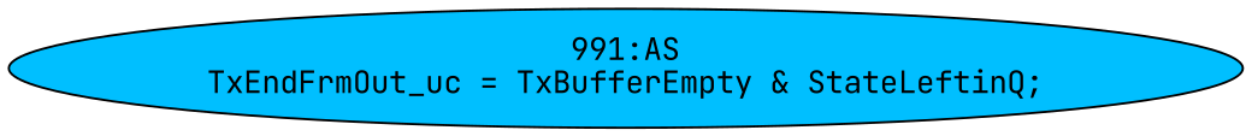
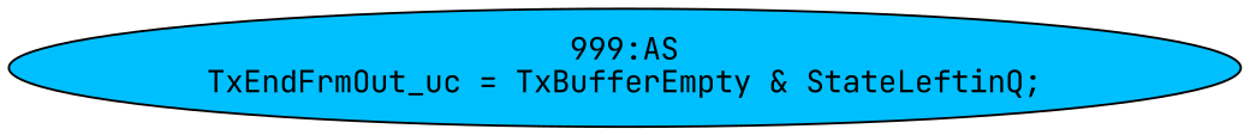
  strict digraph {
    fontname="JetBrains Mono"
-   n1 [ast="<pyverilog.vparser.ast.Assign object at 0x7f83b382f2d0>" def_var="['TxEndFrmOut_uc']" fillcolor=deepskyblue label="991:AS\nTxEndFrmOut_uc = TxBufferEmpty & StateLeftinQ;" statements="[]" style=filled typ=Assign use_var="['TxBufferEmpty', 'StateLeftinQ']" fontname="JetBrains Mono"]
+   n1 [ast="<pyverilog.vparser.ast.Assign object at 0x7f83b382f2d0>" def_var="['TxEndFrmOut_uc']" fillcolor=deepskyblue label="999:AS\nTxEndFrmOut_uc = TxBufferEmpty & StateLeftinQ;" statements="[]" style=filled typ=Assign use_var="['TxBufferEmpty', 'StateLeftinQ']" fontname="JetBrains Mono"]
  }
